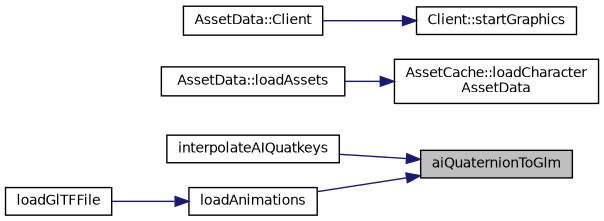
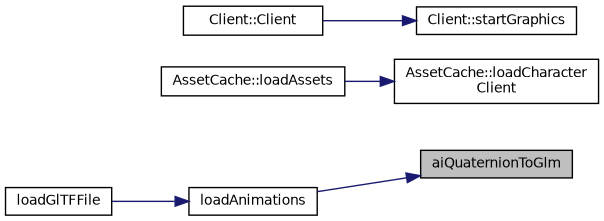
  digraph {
    rankdir=RL
    node [color=black fillcolor=white fontname=Helvetica fontsize=10 shape=record style=filled]
    edge [color=midnightblue dir=back fontname=Helvetica fontsize=10 labelfontname=Helvetica labelfontsize=10 style=solid]
    n1 [fillcolor=grey75 fontcolor=black height=0.2 label=aiQuaternionToGlm width=0.4]
-   n2 [height=0.2 label=interpolateAIQuatkeys width=0.4]
    n3 [height=0.2 label=loadAnimations width=0.4]
    n4 [height=0.2 label=loadGlTFFile width=0.4]
-   n5 [height=0.2 label="AssetCache::loadCharacter\lAssetData" width=0.4]
-   n6 [height=0.2 label="AssetData::loadAssets" width=0.4]
+   n5 [height=0.2 label="AssetCache::loadCharacter\lClient" width=0.4]
+   n6 [height=0.2 label="AssetCache::loadAssets" width=0.4]
    n7 [height=0.2 label="Client::startGraphics" width=0.4]
-   n8 [height=0.2 label="AssetData::Client" width=0.4]
-   n1 -> n2
+   n8 [height=0.2 label="Client::Client" width=0.4]
    n1 -> n3
    n3 -> n4
    n5 -> n6
    n7 -> n8
  }
